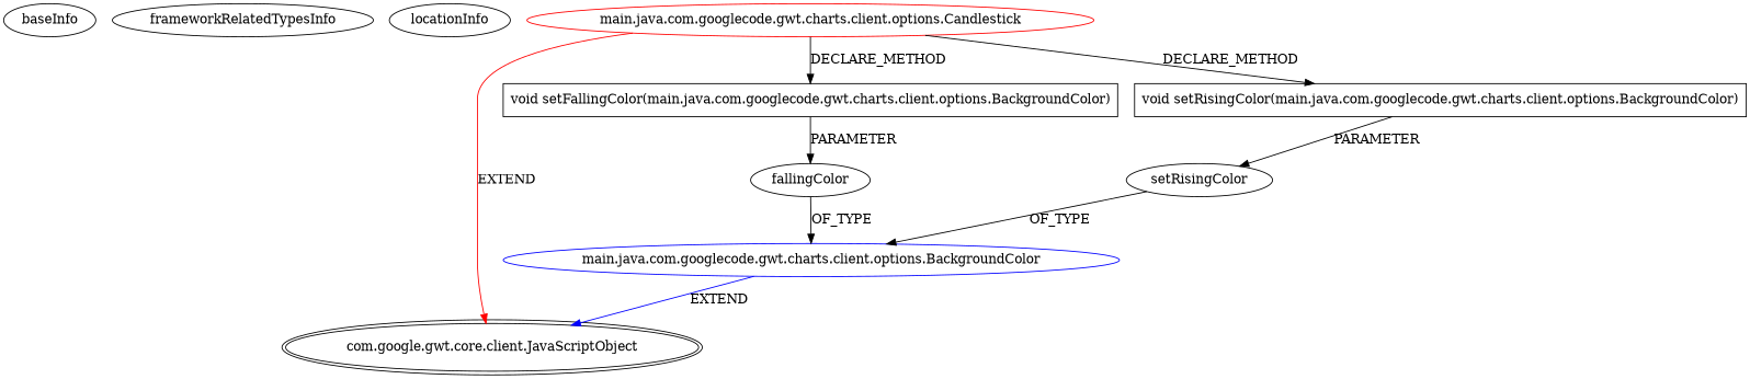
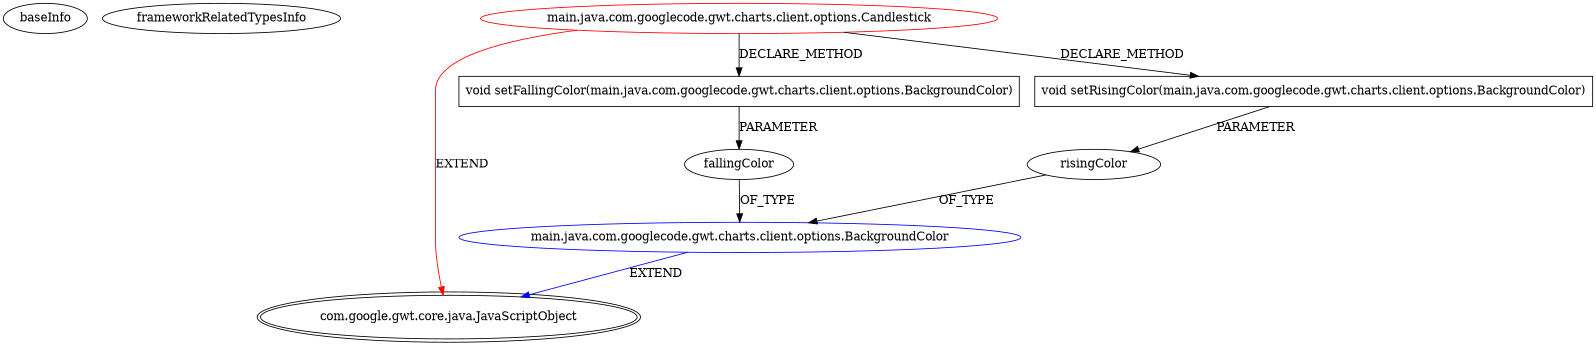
  digraph {
    node [isFrameworkType=false]
    baseInfo [category=extension_graph graphId=3266 isAnonymous=false possibleRelation=true isFrameworkType=""]
    frameworkRelatedTypesInfo [0="com.google.gwt.core.client.JavaScriptObject" isFrameworkType=""]
-   locationInfo [contextSignature=Candlestick filePath="/jnorthrup-gwt-charts/gwt-charts-master/gwt-charts/src/main/java/com/googlecode/gwt/charts/client/options/Candlestick.java" graphId=3266 projectName="jnorthrup-gwt-charts" isFrameworkType=""]
    n4 [color=red label="main.java.com.googlecode.gwt.charts.client.options.Candlestick" vertexType=ROOT_CLIENT_CLASS_DECLARATION]
-   n5 [isFrameworkType=true label="com.google.gwt.core.client.JavaScriptObject" peripheries=2 vertexType=FRAMEWORK_CLASS_TYPE]
+   n5 [isFrameworkType=true label="com.google.gwt.core.java.JavaScriptObject" peripheries=2 vertexType=FRAMEWORK_CLASS_TYPE]
    n6 [label="void setFallingColor(main.java.com.googlecode.gwt.charts.client.options.BackgroundColor)" shape=box vertexType=CLIENT_METHOD_DECLARATION]
    n7 [label="void setRisingColor(main.java.com.googlecode.gwt.charts.client.options.BackgroundColor)" shape=box vertexType=CLIENT_METHOD_DECLARATION]
    n8 [label=fallingColor vertexType=PARAMETER_DECLARATION]
-   n9 [label=setRisingColor vertexType=PARAMETER_DECLARATION]
+   n9 [label=risingColor vertexType=PARAMETER_DECLARATION]
    n10 [color=blue label="main.java.com.googlecode.gwt.charts.client.options.BackgroundColor" vertexType=REFERENCE_CLIENT_CLASS_DECLARATION]
    n4 -> n5 [color=red label=EXTEND]
    n4 -> n6 [label=DECLARE_METHOD]
    n4 -> n7 [label=DECLARE_METHOD]
    n6 -> n8 [label=PARAMETER]
    n7 -> n9 [label=PARAMETER]
    n8 -> n10 [label=OF_TYPE]
    n9 -> n10 [label=OF_TYPE]
    n10 -> n5 [color=blue label=EXTEND]
  }
